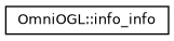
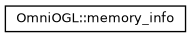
  digraph {
    rankdir=TB
-   n1 [color=black fillcolor=white fontname=Helvetica fontsize=10 height=0.2 label="OmniOGL::info_info" shape=record style=filled width=0.4]
+   n1 [color=black fillcolor=white fontname=Helvetica fontsize=10 height=0.2 label="OmniOGL::memory_info" shape=record style=filled width=0.4]
  }
